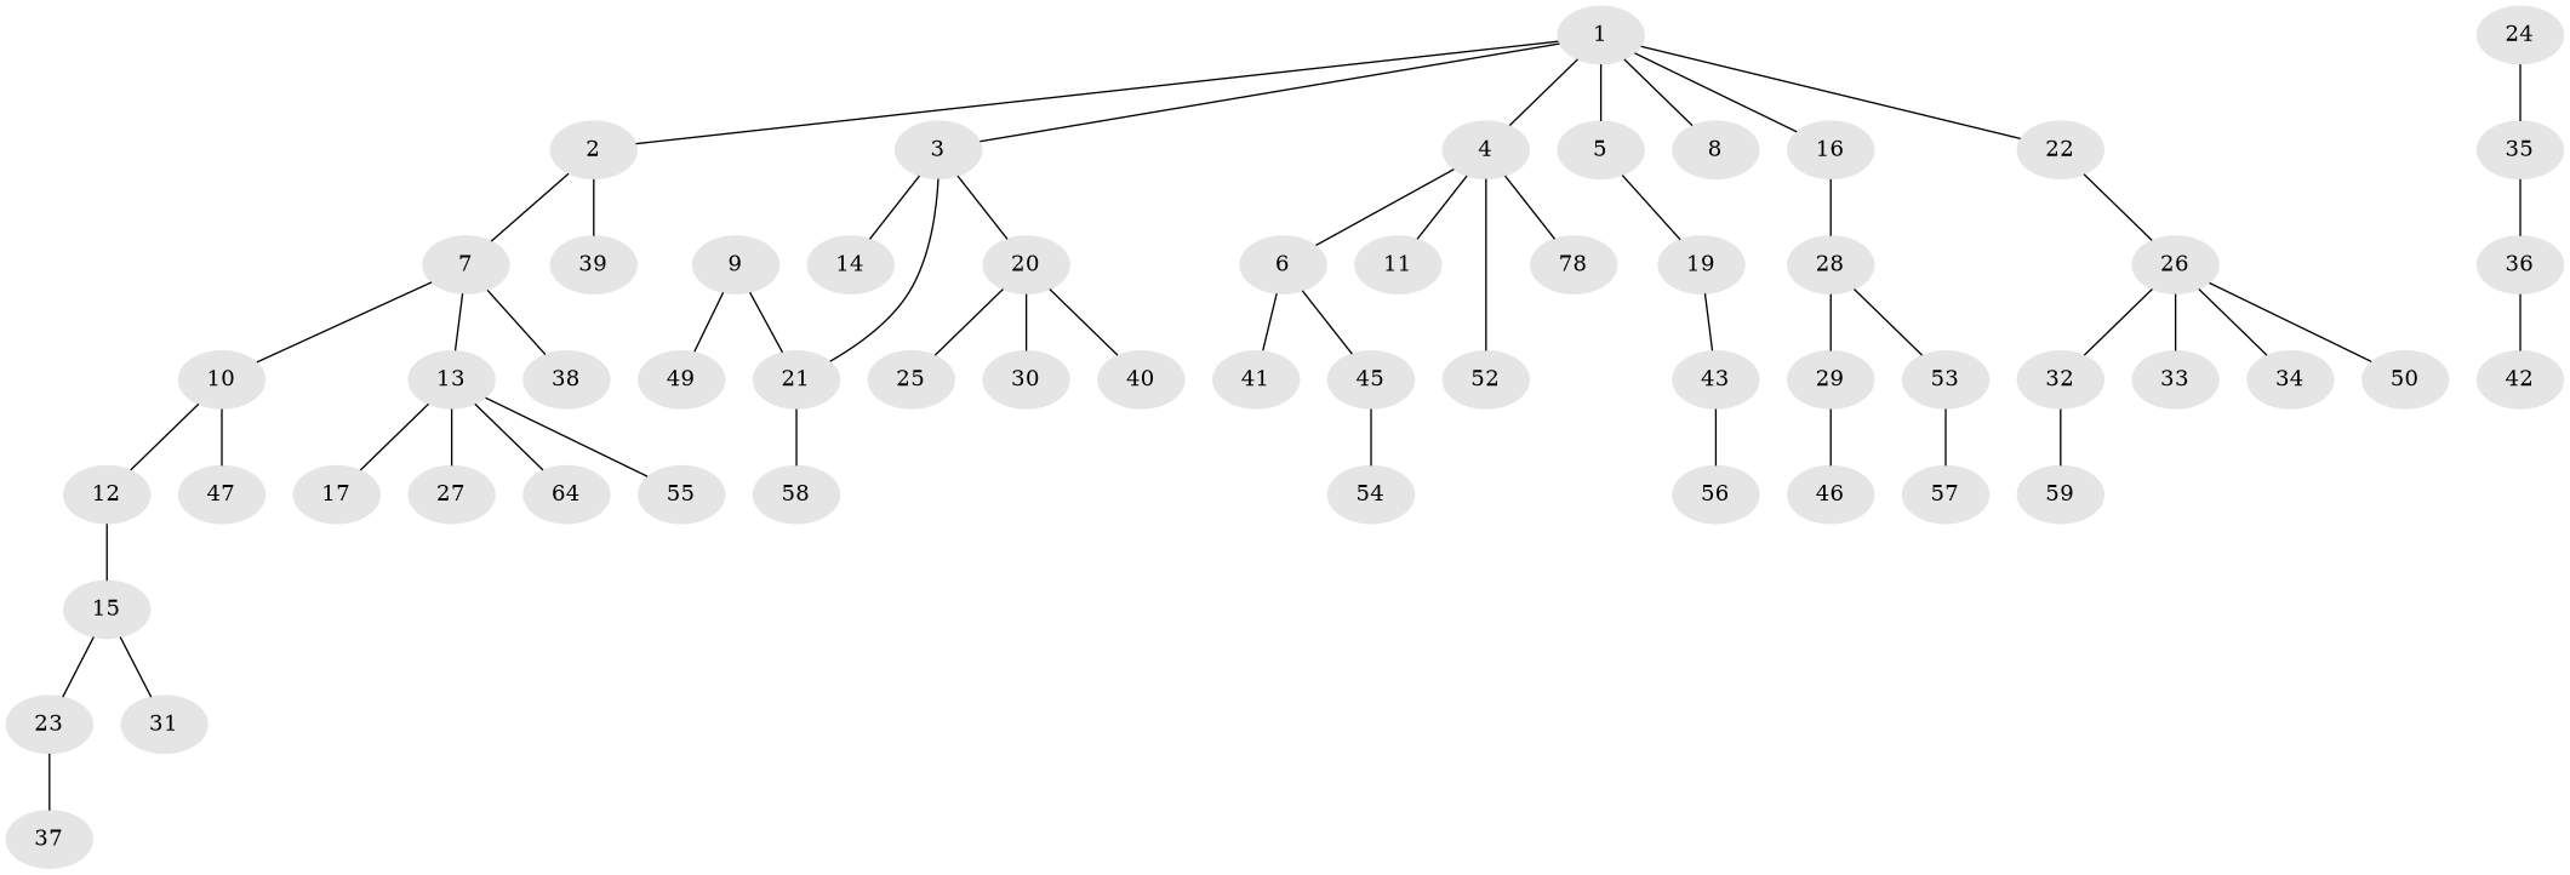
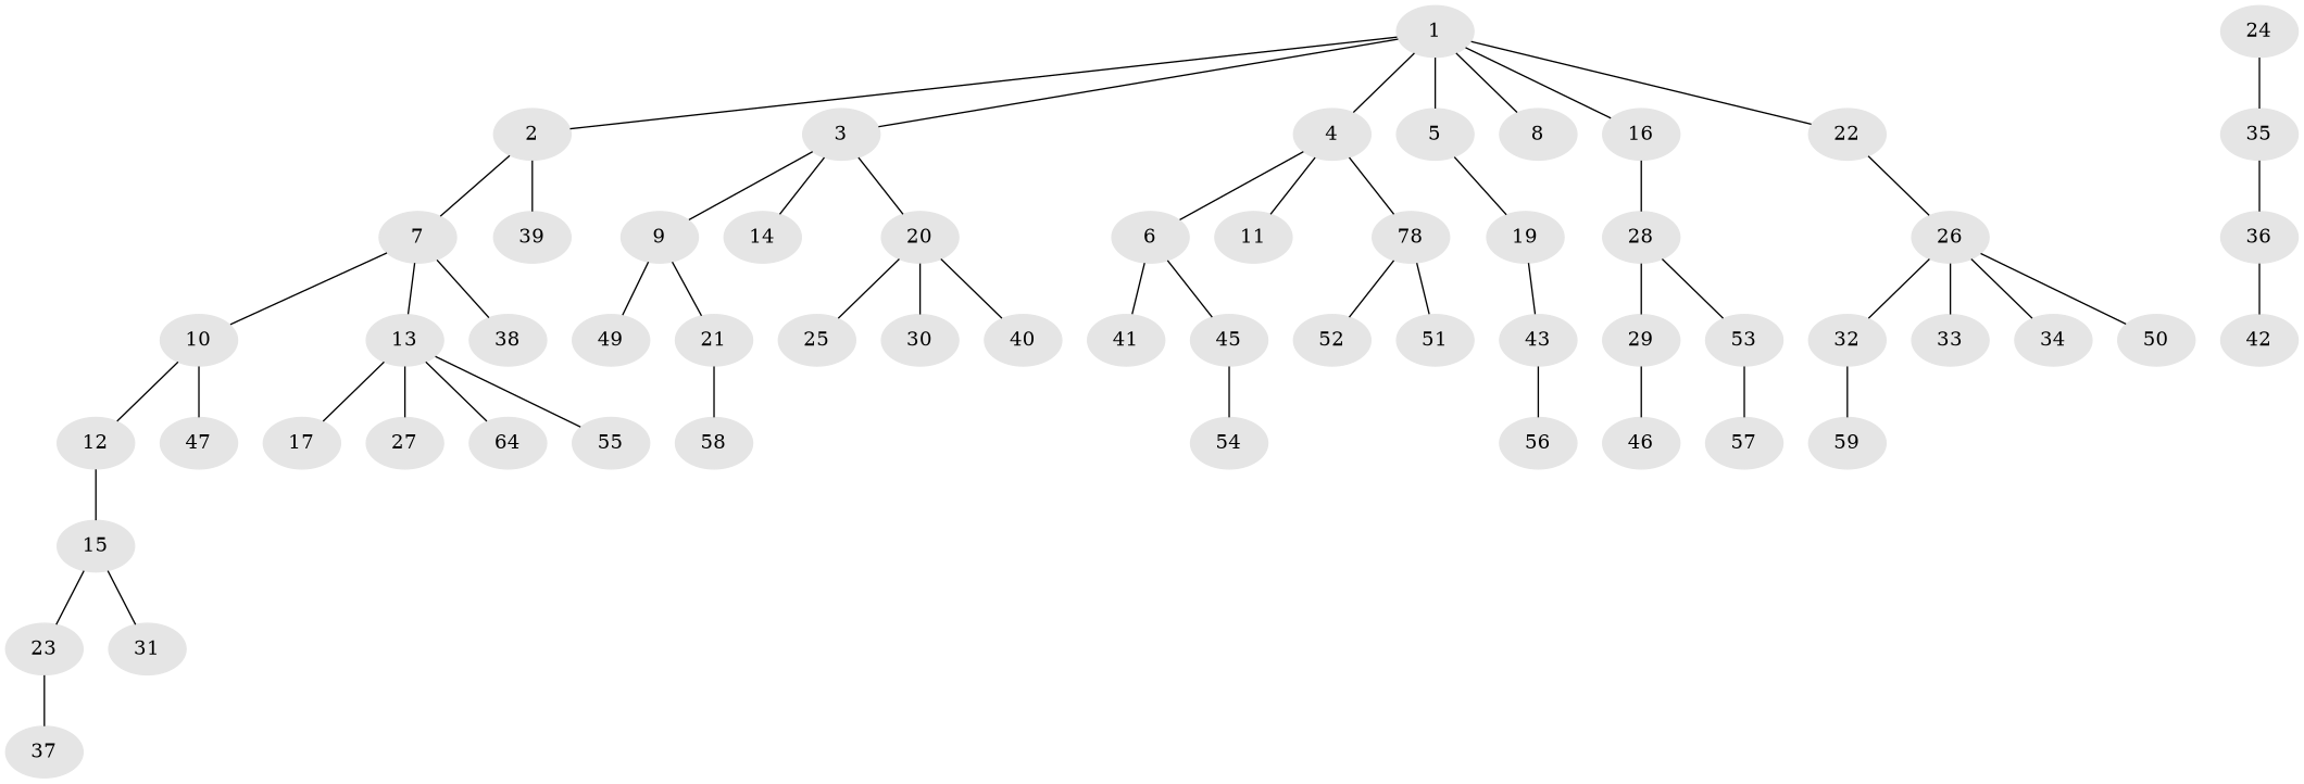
  graph {
    node [color=gray90 style=filled]
    1
    2
    3
    4
    5
    8
    16
    22
    7
    39
    9
    14
    20
    6
    11
    n16 [label=78]
    52
    19
    28
    26
    24
    35
    10
    13
    38
    21
    49
    25
    30
    40
    41
    45
+   51
    43
    54
    12
    47
    17
    27
    n40 [label=64]
    55
    58
    15
    23
    31
    37
    29
    53
    56
    32
    33
    34
    50
    36
    59
    46
    57
    42
    1 -- 2
    1 -- 3
    1 -- 4
    1 -- 5
    1 -- 8
    1 -- 16
    1 -- 22
    2 -- 7
    2 -- 39
-   3 -- 21
+   3 -- 9
    3 -- 14
    3 -- 20
    4 -- 6
    4 -- 11
    4 -- n16
-   4 -- 52
+   n16 -- 52
    5 -- 19
    16 -- 28
    22 -- 26
    7 -- 10
    7 -- 13
    7 -- 38
    9 -- 21
    9 -- 49
    20 -- 25
    20 -- 30
    20 -- 40
    6 -- 41
    6 -- 45
+   n16 -- 51
    19 -- 43
    28 -- 29
    28 -- 53
    26 -- 32
    26 -- 33
    26 -- 34
    26 -- 50
    24 -- 35
    35 -- 36
    10 -- 12
    10 -- 47
    13 -- 17
    13 -- 27
    13 -- n40
    13 -- 55
    21 -- 58
    45 -- 54
    43 -- 56
    12 -- 15
    15 -- 23
    15 -- 31
    23 -- 37
    29 -- 46
    53 -- 57
    32 -- 59
    36 -- 42
  }
